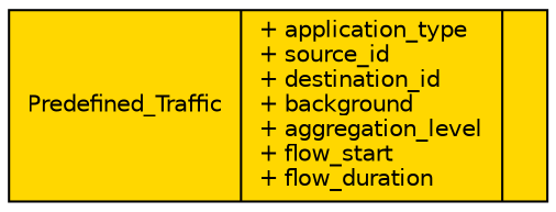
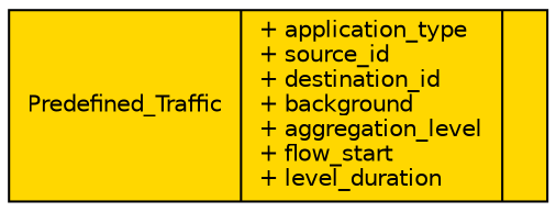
  digraph {
    rankdir=LR
-   n1 [color=black fillcolor=gold fontcolor=black fontname=Helvetica fontsize=10 height=0.2 label="{Predefined_Traffic\n|+ application_type\l+ source_id\l+ destination_id\l+ background\l+ aggregation_level\l+ flow_start\l+ flow_duration\l|}" shape=record style=filled width=0.4]
+   n1 [color=black fillcolor=gold fontcolor=black fontname=Helvetica fontsize=10 height=0.2 label="{Predefined_Traffic\n|+ application_type\l+ source_id\l+ destination_id\l+ background\l+ aggregation_level\l+ flow_start\l+ level_duration\l|}" shape=record style=filled width=0.4]
  }
